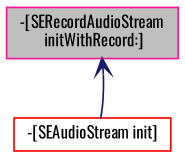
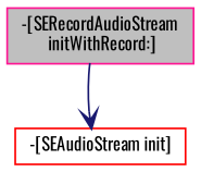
  digraph {
    rankdir=TB
    fontname=Oswald
    node [fontname=Oswald fontsize=10 shape=record style=filled]
    n1 [color=deeppink fillcolor=grey75 fontcolor=black height=0.2 label="-[SERecordAudioStream\l initWithRecord:]" width=0.4]
    n2 [color=red fillcolor=white height=0.2 label="-[SEAudioStream init]" width=0.4]
-   n2 -> n1 [color=midnightblue fontname=Oswald fontsize=10 labelfontname=Helvetica labelfontsize=10 style=solid arrowhead=vee]
+   n1 -> n2 [color=midnightblue fontname=Oswald fontsize=10 labelfontname=Helvetica labelfontsize=10 style=solid arrowhead=vee]
  }
